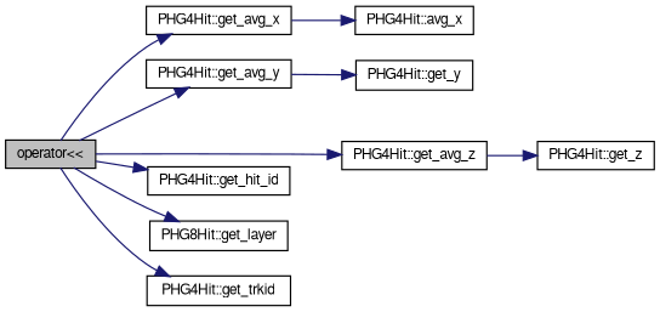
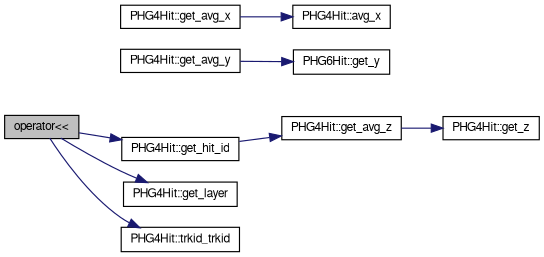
  digraph {
    rankdir=LR
    node [color=black fontname=FreeSans fontsize=10 shape=record]
    edge [color=midnightblue fontname=FreeSans fontsize=10 labelfontname=FreeSans labelfontsize=10 style=solid]
    n1 [fillcolor=grey75 fontcolor=black height=0.2 label="operator\<\<" style=filled width=0.4]
    n2 [height=0.2 label="PHG4Hit::get_avg_x" width=0.4]
    n3 [height=0.2 label="PHG4Hit::get_avg_y" width=0.4]
    n4 [height=0.2 label="PHG4Hit::get_avg_z" width=0.4]
    n5 [height=0.2 label="PHG4Hit::get_hit_id" width=0.4]
-   n6 [height=0.2 label="PHG8Hit::get_layer" width=0.4]
-   n7 [height=0.2 label="PHG4Hit::get_trkid" width=0.4]
+   n6 [height=0.2 label="PHG4Hit::get_layer" width=0.4]
+   n7 [height=0.2 label="PHG4Hit::trkid_trkid" width=0.4]
    n8 [height=0.2 label="PHG4Hit::avg_x" width=0.4]
-   n9 [height=0.2 label="PHG4Hit::get_y" width=0.4]
+   n9 [height=0.2 label="PHG6Hit::get_y" width=0.4]
    n10 [height=0.2 label="PHG4Hit::get_z" width=0.4]
-   n1 -> n2
-   n1 -> n3
-   n1 -> n4
+   n5 -> n4
    n1 -> n5
    n1 -> n6
    n1 -> n7
    n2 -> n8
    n3 -> n9
    n4 -> n10
  }
